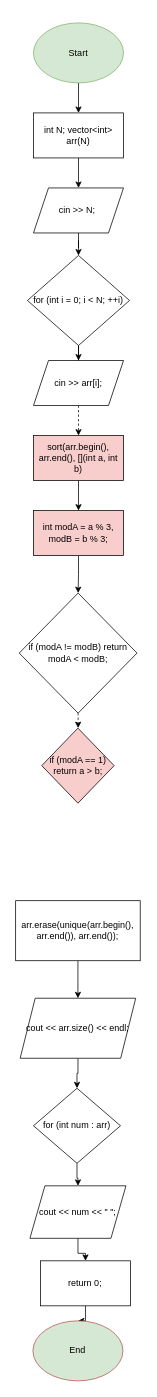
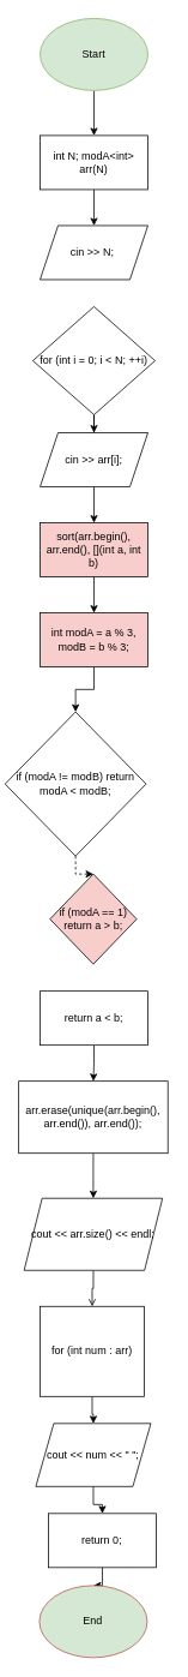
  <mxCell id="0" />
  <mxCell id="1" parent="0" />
  <mxCell id="2" value="" style="edgeStyle=orthogonalEdgeStyle;rounded=0;orthogonalLoop=1;jettySize=auto;html=1;entryX=0.5;entryY=1;entryDx=0;entryDy=0;" edge="1" parent="1" source="3" target="13"><mxGeometry relative="1" as="geometry" /></mxCell>
- <mxCell id="3" value="Start" style="ellipse;whiteSpace=wrap;html=1;fillColor=#d5e8d4;strokeColor=#82b366;" vertex="1" parent="1"><mxGeometry x="44" y="30" width="120" height="80" as="geometry" /></mxCell>
- <mxCell id="4" style="edgeStyle=orthogonalEdgeStyle;rounded=0;orthogonalLoop=1;jettySize=auto;html=1;entryX=0.5;entryY=0;entryDx=0;entryDy=0;" edge="1" parent="1" source="5" target="7"><mxGeometry relative="1" as="geometry" /></mxCell>
+ <mxCell id="3" value="Start" style="ellipse;whiteSpace=wrap;html=1;fillColor=#d5e8d4;strokeColor=#82b366;" vertex="1" parent="1"><mxGeometry x="44" width="120" height="80" as="geometry" y="20" /></mxCell>
  <mxCell id="5" value="cin &amp;gt;&amp;gt; N;&amp;nbsp;" style="shape=parallelogram;perimeter=parallelogramPerimeter;whiteSpace=wrap;html=1;fixedSize=1;" vertex="1" parent="1"><mxGeometry x="44" y="250" width="120" height="60" as="geometry" /></mxCell>
  <mxCell id="6" style="edgeStyle=orthogonalEdgeStyle;rounded=0;orthogonalLoop=1;jettySize=auto;html=1;" edge="1" parent="1" source="7" target="9"><mxGeometry relative="1" as="geometry"><mxPoint x="104" y="510" as="targetPoint" /></mxGeometry></mxCell>
  <mxCell id="7" value="for (int i = 0; i &amp;lt; N; ++i)" style="rhombus;whiteSpace=wrap;html=1;" vertex="1" parent="1"><mxGeometry x="36" y="340" width="136" height="120" as="geometry" /></mxCell>
- <mxCell id="8" style="edgeStyle=orthogonalEdgeStyle;rounded=0;orthogonalLoop=1;jettySize=auto;html=1;dashed=1;" edge="1" parent="1" source="9" target="11"><mxGeometry relative="1" as="geometry"><mxPoint x="104" y="590" as="targetPoint" /></mxGeometry></mxCell>
+ <mxCell id="8" style="edgeStyle=orthogonalEdgeStyle;rounded=0;orthogonalLoop=1;jettySize=auto;html=1;" edge="1" parent="1" source="9" target="11"><mxGeometry relative="1" as="geometry"><mxPoint x="104" y="590" as="targetPoint" /></mxGeometry></mxCell>
  <mxCell id="9" value="cin &gt;&gt; arr[i];" style="rounded=0;whiteSpace=wrap;html=1;shape=parallelogram;perimeter=parallelogramPerimeter;fixedSize=1;" vertex="1" parent="1"><mxGeometry x="44" y="480" width="120" height="60" as="geometry" /></mxCell>
  <mxCell id="10" style="edgeStyle=orthogonalEdgeStyle;rounded=0;orthogonalLoop=1;jettySize=auto;html=1;" edge="1" parent="1" source="11" target="15"><mxGeometry relative="1" as="geometry"><mxPoint x="104" y="710" as="targetPoint" /></mxGeometry></mxCell>
  <mxCell id="11" value="sort(arr.begin(), arr.end(), [](int a, int b)" style="rounded=0;whiteSpace=wrap;html=1;fillColor=#f8cecc;" vertex="1" parent="1"><mxGeometry x="44" y="580" width="120" height="60" as="geometry" /></mxCell>
  <mxCell id="12" style="edgeStyle=orthogonalEdgeStyle;rounded=0;orthogonalLoop=1;jettySize=auto;html=1;entryX=0.5;entryY=0;entryDx=0;entryDy=0;" edge="1" parent="1" source="13" target="5"><mxGeometry relative="1" as="geometry" /></mxCell>
- <mxCell id="13" value="int N; vector&amp;lt;int&amp;gt; arr(N)" style="rounded=0;whiteSpace=wrap;html=1;direction=west;" vertex="1" parent="1"><mxGeometry x="44" y="150" width="120" height="60" as="geometry" /></mxCell>
+ <mxCell id="13" value="int N; modA&amp;lt;int&amp;gt; arr(N)" style="rounded=0;whiteSpace=wrap;html=1;direction=west;" vertex="1" parent="1"><mxGeometry x="44" y="150" width="120" height="60" as="geometry" /></mxCell>
  <mxCell id="14" style="edgeStyle=orthogonalEdgeStyle;rounded=0;orthogonalLoop=1;jettySize=auto;html=1;" edge="1" parent="1" source="15" target="17"><mxGeometry relative="1" as="geometry"><mxPoint x="104" y="790" as="targetPoint" /></mxGeometry></mxCell>
  <mxCell id="15" value="int modA = a % 3, modB = b % 3;" style="rounded=0;whiteSpace=wrap;html=1;fillColor=#f8cecc;" vertex="1" parent="1"><mxGeometry x="44" y="680" width="120" height="60" as="geometry" /></mxCell>
  <mxCell id="16" style="edgeStyle=orthogonalEdgeStyle;rounded=0;orthogonalLoop=1;jettySize=auto;html=1;dashed=1;" edge="1" parent="1" source="17" target="18"><mxGeometry relative="1" as="geometry"><mxPoint x="103.5" y="1000" as="targetPoint" /></mxGeometry></mxCell>
- <mxCell id="17" value="if (modA != modB) return modA &lt; modB;" style="rhombus;whiteSpace=wrap;html=1;" vertex="1" parent="1"><mxGeometry x="25" y="790" width="157" height="160" as="geometry" /></mxCell>
+ <mxCell id="17" value="if (modA != modB) return modA &lt; modB;" style="rhombus;whiteSpace=wrap;html=1;" vertex="1" parent="1"><mxGeometry x="5" y="790" width="157" height="160" as="geometry" /></mxCell>
  <mxCell id="18" value="if (modA == 1) return a &amp;gt; b;" style="rhombus;whiteSpace=wrap;html=1;fillColor=#f8cecc;" vertex="1" parent="1"><mxGeometry x="55" y="970" width="96.5" height="100" as="geometry" /></mxCell>
+ <mxCell id="19" style="edgeStyle=orthogonalEdgeStyle;rounded=0;orthogonalLoop=1;jettySize=auto;html=1;" edge="1" parent="1" source="20" target="22"><mxGeometry relative="1" as="geometry"><mxPoint x="104" y="1210" as="targetPoint" /></mxGeometry></mxCell>
+ <mxCell id="20" value="return a &lt; b;" style="rounded=0;whiteSpace=wrap;html=1;" vertex="1" parent="1"><mxGeometry x="44" y="1100" width="120" height="60" as="geometry" /></mxCell>
  <mxCell id="21" style="edgeStyle=orthogonalEdgeStyle;rounded=0;orthogonalLoop=1;jettySize=auto;html=1;" edge="1" parent="1" source="22" target="24"><mxGeometry relative="1" as="geometry"><mxPoint x="103.25" y="1340" as="targetPoint" /></mxGeometry></mxCell>
  <mxCell id="22" value="arr.erase(unique(arr.begin(), arr.end()), arr.end());" style="rounded=0;whiteSpace=wrap;html=1;" vertex="1" parent="1"><mxGeometry x="20.25" y="1200" width="166" height="80" as="geometry" /></mxCell>
- <mxCell id="23" style="edgeStyle=orthogonalEdgeStyle;rounded=0;orthogonalLoop=1;jettySize=auto;html=1;" edge="1" parent="1" source="24" target="26"><mxGeometry relative="1" as="geometry"><mxPoint x="103.25" y="1450" as="targetPoint" /></mxGeometry></mxCell>
+ <mxCell id="23" style="edgeStyle=orthogonalEdgeStyle;rounded=0;orthogonalLoop=1;jettySize=auto;html=1;endArrow=open;" edge="1" parent="1" source="24" target="26"><mxGeometry relative="1" as="geometry"><mxPoint x="103.25" y="1450" as="targetPoint" /></mxGeometry></mxCell>
  <mxCell id="24" value="cout &lt;&lt; arr.size() &lt;&lt; endl;" style="shape=parallelogram;perimeter=parallelogramPerimeter;whiteSpace=wrap;html=1;fixedSize=1;" vertex="1" parent="1"><mxGeometry x="26.25" y="1330" width="154" height="80" as="geometry" /></mxCell>
  <mxCell id="25" style="edgeStyle=orthogonalEdgeStyle;rounded=0;orthogonalLoop=1;jettySize=auto;html=1;" edge="1" parent="1" source="26" target="28"><mxGeometry relative="1" as="geometry"><mxPoint x="102" y="1600" as="targetPoint" /></mxGeometry></mxCell>
- <mxCell id="26" value="for (int num : arr)" style="rhombus;whiteSpace=wrap;html=1;" vertex="1" parent="1"><mxGeometry x="44" y="1450" width="116" height="100" as="geometry" /></mxCell>
+ <mxCell id="26" value="for (int num : arr)" style="whiteSpace=wrap;html=1;rounded=0;" vertex="1" parent="1"><mxGeometry x="44" y="1450" width="116" height="100" as="geometry" /></mxCell>
  <mxCell id="27" style="edgeStyle=orthogonalEdgeStyle;rounded=0;orthogonalLoop=1;jettySize=auto;html=1;" edge="1" parent="1" source="28" target="30"><mxGeometry relative="1" as="geometry"><mxPoint x="103.25" y="1710" as="targetPoint" /></mxGeometry></mxCell>
  <mxCell id="28" value="cout &lt;&lt; num &lt;&lt; &quot; &quot;;" style="shape=parallelogram;perimeter=parallelogramPerimeter;whiteSpace=wrap;html=1;fixedSize=1;" vertex="1" parent="1"><mxGeometry x="39.25" y="1580" width="128" height="70" as="geometry" /></mxCell>
  <mxCell id="29" style="edgeStyle=orthogonalEdgeStyle;rounded=0;orthogonalLoop=1;jettySize=auto;html=1;" edge="1" parent="1" source="30" target="31"><mxGeometry relative="1" as="geometry"><mxPoint x="103.25" y="1800" as="targetPoint" /></mxGeometry></mxCell>
  <mxCell id="30" value="return 0;" style="rounded=0;whiteSpace=wrap;html=1;" vertex="1" parent="1"><mxGeometry x="53.25" y="1680" width="120" height="60" as="geometry" /></mxCell>
  <mxCell id="31" value="End" style="ellipse;whiteSpace=wrap;html=1;fillColor=#d5e8d4;strokeColor=#b85450;" vertex="1" parent="1"><mxGeometry x="43.25" y="1760" width="120" height="80" as="geometry" /></mxCell>
